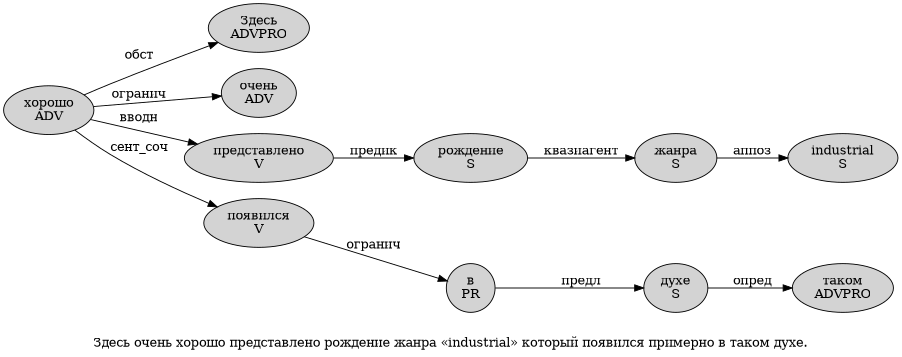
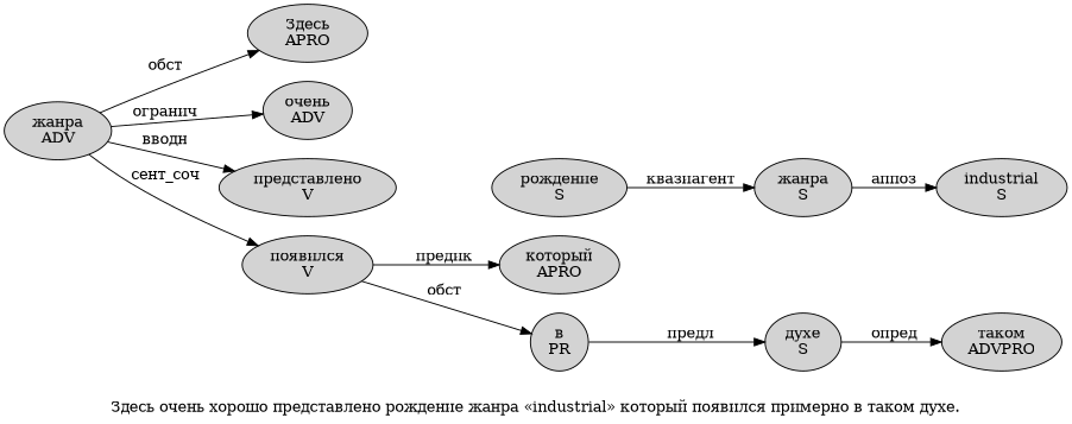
  digraph {
    label="Здесь очень хорошо представлено рождение жанра «industrial» который появился примерно в таком духе."
    rankdir=LR
    node [fillcolor=lightgray penwidth=1 shape=ellipse style=filled]
-   n1 [label="Здесь\nADVPRO"]
+   n1 [label="Здесь\nAPRO"]
    n2 [label="очень\nADV"]
-   n3 [label="хорошо\nADV"]
+   n3 [label="жанра\nADV"]
    n4 [label="представлено\nV"]
    n5 [label="появился\nV"]
    n6 [label="рождение\nS"]
+   n7 [label="который\nAPRO"]
    n8 [label="в\nPR"]
    n9 [label="жанра\nS"]
    n10 [label="industrial\nS"]
    n11 [label="духе\nS"]
    n12 [label="таком\nADVPRO"]
    n3 -> n1 [label="обст"]
    n3 -> n2 [label="огранич"]
    n3 -> n4 [label="вводн"]
    n3 -> n5 [label="сент_соч"]
-   n4 -> n6 [label="предик"]
-   n5 -> n8 [label="огранич"]
+   n5 -> n7 [label="предик"]
+   n5 -> n8 [label="обст"]
    n6 -> n9 [label="квазиагент"]
    n8 -> n11 [label="предл"]
    n9 -> n10 [label="аппоз"]
    n11 -> n12 [label="опред"]
  }
